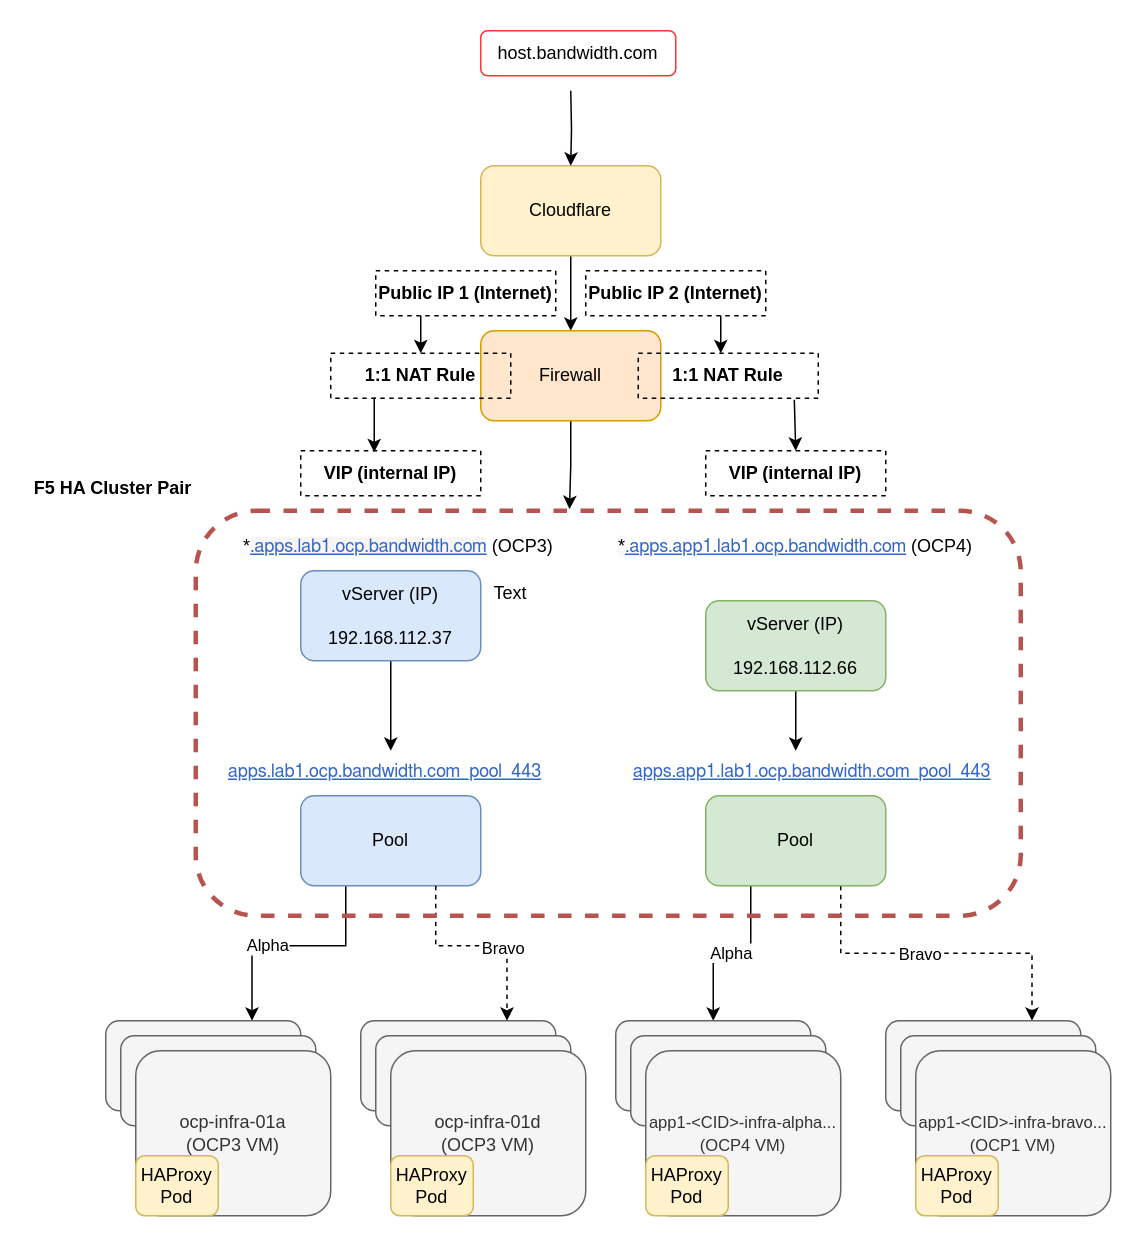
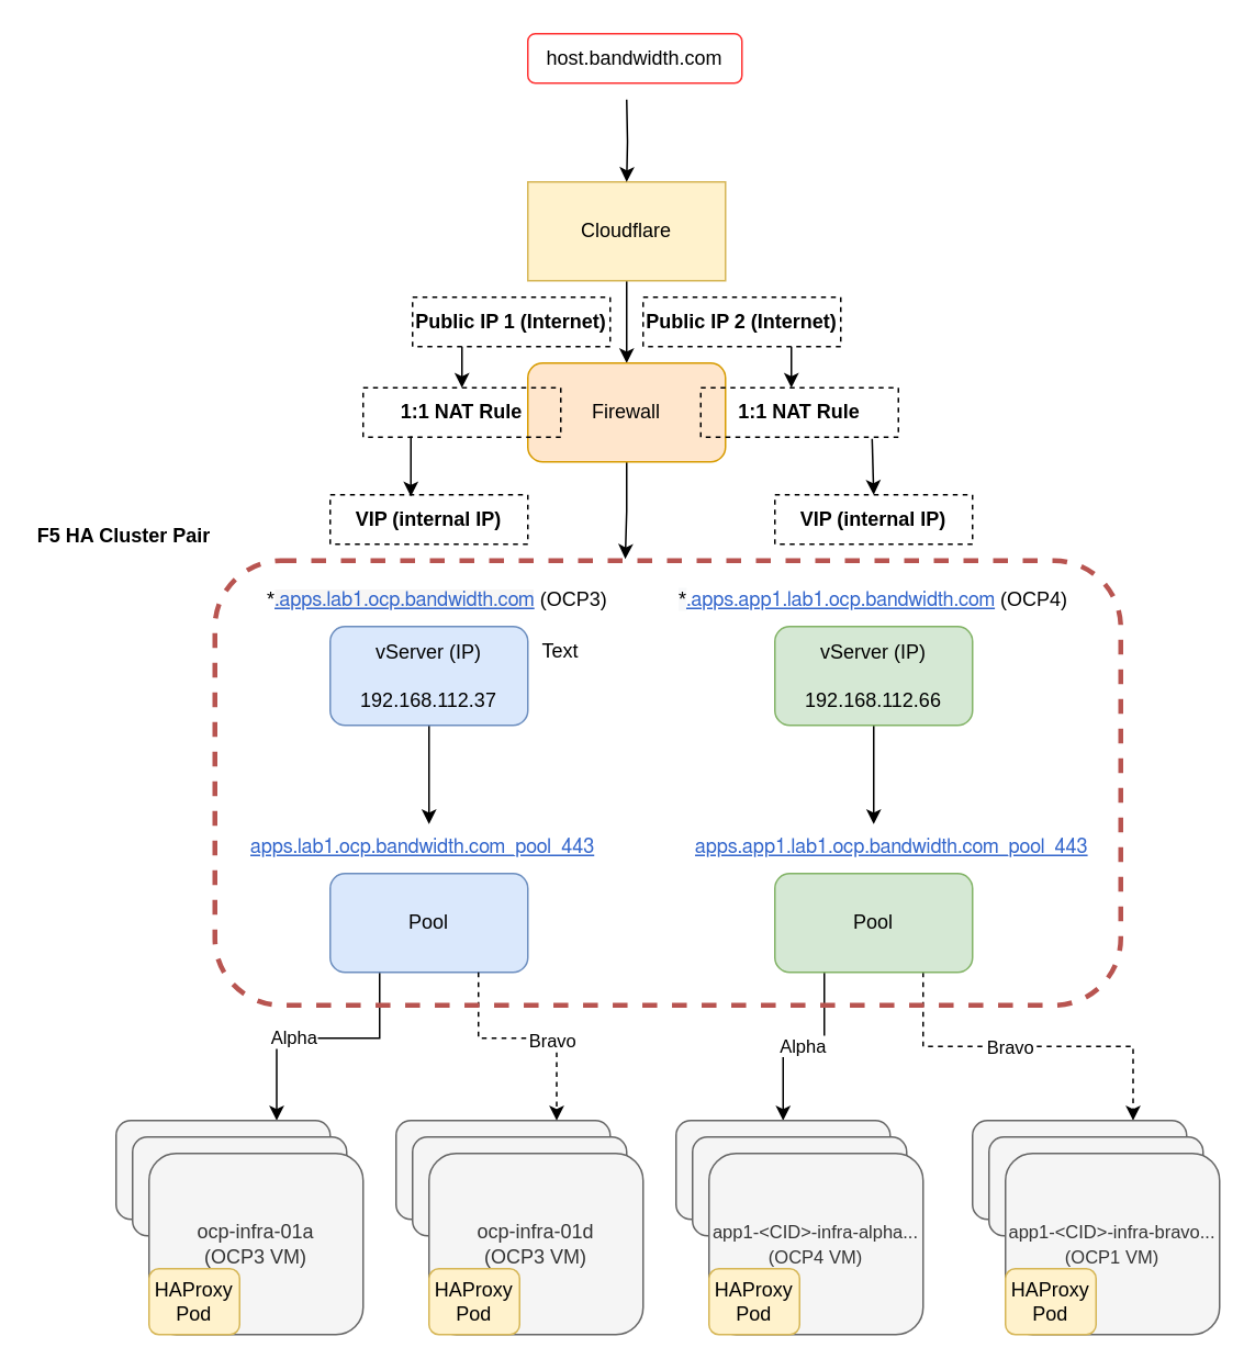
  <mxCell id="0" />
  <mxCell id="1" parent="0" />
  <mxCell id="2" style="edgeStyle=orthogonalEdgeStyle;rounded=0;orthogonalLoop=1;jettySize=auto;html=1;" parent="1" source="3" edge="1"><mxGeometry relative="1" as="geometry"><mxPoint x="260" y="500" as="targetPoint" /></mxGeometry></mxCell>
  <mxCell id="3" value="vServer (IP)&lt;br&gt;&lt;br&gt;192.168.112.37" style="rounded=1;whiteSpace=wrap;html=1;fillColor=#dae8fc;strokeColor=#6c8ebf;" parent="1" vertex="1"><mxGeometry x="200" y="380" width="120" height="60" as="geometry" /></mxCell>
  <mxCell id="4" style="edgeStyle=orthogonalEdgeStyle;rounded=0;orthogonalLoop=1;jettySize=auto;html=1;" parent="1" source="5" edge="1"><mxGeometry relative="1" as="geometry"><mxPoint x="530" y="500" as="targetPoint" /></mxGeometry></mxCell>
- <mxCell id="5" value="vServer (IP)&lt;br&gt;&lt;br&gt;192.168.112.66" style="rounded=1;whiteSpace=wrap;html=1;fillColor=#d5e8d4;strokeColor=#82b366;" parent="1" vertex="1"><mxGeometry x="470" y="400" width="120" height="60" as="geometry" /></mxCell>
+ <mxCell id="5" value="vServer (IP)&lt;br&gt;&lt;br&gt;192.168.112.66" style="rounded=1;whiteSpace=wrap;html=1;fillColor=#d5e8d4;strokeColor=#82b366;" parent="1" vertex="1"><mxGeometry x="470" y="380" width="120" height="60" as="geometry" /></mxCell>
  <mxCell id="6" value="&lt;span style=&quot;color: rgb(0 , 0 , 0) ; font-family: &amp;#34;helvetica&amp;#34; ; font-size: 12px ; font-style: normal ; font-weight: 400 ; letter-spacing: normal ; text-align: center ; text-indent: 0px ; text-transform: none ; word-spacing: 0px ; background-color: rgb(248 , 249 , 250) ; display: inline ; float: none&quot;&gt;*&lt;/span&gt;&lt;a id=&quot;&quot; title=&quot;&quot; target=&quot;&quot; class=&quot;&quot; href=&quot;https://lb-01a.lab1.bwnet.us/tmui/Control/jspmap/tmui/locallb/virtual_server/properties.jsp?name=/platform/star.apps.app1.lab1.ocp.bandwidth.com_vs_443&quot; style=&quot;font-size: 12px ; font-style: normal ; font-weight: 400 ; letter-spacing: normal ; text-indent: 0px ; text-transform: none ; word-spacing: 0px ; color: rgb(51 , 102 , 204) ; cursor: pointer ; font-family: &amp;#34;freesans&amp;#34; , &amp;#34;arial&amp;#34; , &amp;#34;helvetica&amp;#34; , sans-serif ; text-align: -webkit-left ; background-color: rgb(255 , 255 , 255)&quot;&gt;.apps.app1.lab1.ocp.bandwidth.com&lt;/a&gt;&amp;nbsp;(OCP4)" style="text;whiteSpace=wrap;html=1;" parent="1" vertex="1"><mxGeometry x="410" y="350" width="220" height="30" as="geometry" /></mxCell>
  <mxCell id="7" value="*&lt;a id=&quot;&quot; title=&quot;&quot; target=&quot;&quot; class=&quot;&quot; href=&quot;https://lb-01a.lab1.bwnet.us/tmui/Control/jspmap/tmui/locallb/virtual_server/properties.jsp?name=/Common/star.apps.lab1.ocp.bandwidth.com_vs_443&quot; style=&quot;font-size: 12px ; text-decoration: underline ; color: rgb(51 , 102 , 204) ; cursor: pointer ; font-family: &amp;#34;freesans&amp;#34; , &amp;#34;arial&amp;#34; , &amp;#34;helvetica&amp;#34; , sans-serif ; font-style: normal ; font-weight: 400 ; letter-spacing: normal ; text-align: -webkit-left ; text-indent: 0px ; text-transform: none ; word-spacing: 0px ; background-color: rgb(247 , 246 , 245)&quot;&gt;.apps.lab1.ocp.bandwidth.com&lt;/a&gt;&amp;nbsp;(OCP3)" style="text;whiteSpace=wrap;html=1;" parent="1" vertex="1"><mxGeometry x="160" y="350" width="250" height="30" as="geometry" /></mxCell>
  <mxCell id="8" style="edgeStyle=orthogonalEdgeStyle;rounded=0;orthogonalLoop=1;jettySize=auto;html=1;entryX=0.75;entryY=0;entryDx=0;entryDy=0;exitX=0.25;exitY=1;exitDx=0;exitDy=0;" parent="1" source="10" target="15" edge="1"><mxGeometry relative="1" as="geometry"><Array as="points"><mxPoint x="230" y="630" /><mxPoint x="168" y="630" /></Array></mxGeometry></mxCell>
  <mxCell id="9" value="Alpha" style="edgeLabel;html=1;align=center;verticalAlign=middle;resizable=0;points=[];" parent="8" vertex="1" connectable="0"><mxGeometry x="0.219" y="-1" relative="1" as="geometry"><mxPoint as="offset" /></mxGeometry></mxCell>
  <mxCell id="10" value="Pool" style="rounded=1;whiteSpace=wrap;html=1;fillColor=#dae8fc;strokeColor=#6c8ebf;" parent="1" vertex="1"><mxGeometry x="200" y="530" width="120" height="60" as="geometry" /></mxCell>
  <mxCell id="11" value="Alpha" style="edgeStyle=orthogonalEdgeStyle;rounded=0;orthogonalLoop=1;jettySize=auto;html=1;entryX=0.5;entryY=0;entryDx=0;entryDy=0;exitX=0.25;exitY=1;exitDx=0;exitDy=0;" parent="1" source="14" target="18" edge="1"><mxGeometry relative="1" as="geometry" /></mxCell>
  <mxCell id="12" style="edgeStyle=orthogonalEdgeStyle;rounded=0;orthogonalLoop=1;jettySize=auto;html=1;entryX=0.75;entryY=0;entryDx=0;entryDy=0;exitX=0.75;exitY=1;exitDx=0;exitDy=0;dashed=1;" parent="1" source="14" target="31" edge="1"><mxGeometry relative="1" as="geometry" /></mxCell>
  <mxCell id="13" value="Bravo" style="edgeLabel;html=1;align=center;verticalAlign=middle;resizable=0;points=[];" parent="12" vertex="1" connectable="0"><mxGeometry x="-0.108" relative="1" as="geometry"><mxPoint as="offset" /></mxGeometry></mxCell>
  <mxCell id="14" value="Pool" style="rounded=1;whiteSpace=wrap;html=1;fillColor=#d5e8d4;strokeColor=#82b366;" parent="1" vertex="1"><mxGeometry x="470" y="530" width="120" height="60" as="geometry" /></mxCell>
  <mxCell id="15" value="ocp-infra-01a (VM)" style="rounded=1;whiteSpace=wrap;html=1;fillColor=#f5f5f5;strokeColor=#666666;fontColor=#333333;" parent="1" vertex="1"><mxGeometry x="70" y="680" width="130" height="60" as="geometry" /></mxCell>
  <mxCell id="16" value="ocp-infra-01a (VM)" style="rounded=1;whiteSpace=wrap;html=1;fillColor=#f5f5f5;strokeColor=#666666;fontColor=#333333;" parent="1" vertex="1"><mxGeometry x="80" y="690" width="130" height="60" as="geometry" /></mxCell>
  <mxCell id="17" value="ocp-infra-01a &lt;br&gt;(OCP3 VM)" style="rounded=1;whiteSpace=wrap;html=1;fillColor=#f5f5f5;strokeColor=#666666;fontColor=#333333;" parent="1" vertex="1"><mxGeometry x="90" y="700" width="130" height="110" as="geometry" /></mxCell>
  <mxCell id="18" value="ocp-infra-01a (VM)" style="rounded=1;whiteSpace=wrap;html=1;fillColor=#f5f5f5;strokeColor=#666666;fontColor=#333333;" parent="1" vertex="1"><mxGeometry x="410" y="680" width="130" height="60" as="geometry" /></mxCell>
  <mxCell id="19" value="ocp-infra-01a (VM)" style="rounded=1;whiteSpace=wrap;html=1;fillColor=#f5f5f5;strokeColor=#666666;fontColor=#333333;" parent="1" vertex="1"><mxGeometry x="420" y="690" width="130" height="60" as="geometry" /></mxCell>
  <mxCell id="20" value="&lt;font style=&quot;font-size: 11px&quot;&gt;app1-&amp;lt;CID&amp;gt;-infra-alpha... (OCP4 VM)&lt;/font&gt;" style="rounded=1;whiteSpace=wrap;html=1;fillColor=#f5f5f5;strokeColor=#666666;fontColor=#333333;" parent="1" vertex="1"><mxGeometry x="430" y="700" width="130" height="110" as="geometry" /></mxCell>
  <mxCell id="21" value="HAProxy Pod" style="rounded=1;whiteSpace=wrap;html=1;fillColor=#fff2cc;strokeColor=#d6b656;" parent="1" vertex="1"><mxGeometry x="90" y="770" width="55" height="40" as="geometry" /></mxCell>
  <mxCell id="22" value="HAProxy Pod" style="rounded=1;whiteSpace=wrap;html=1;fillColor=#fff2cc;strokeColor=#d6b656;" parent="1" vertex="1"><mxGeometry x="430" y="770" width="55" height="40" as="geometry" /></mxCell>
  <mxCell id="23" value="&lt;meta charset=&quot;utf-8&quot;&gt;&lt;a id=&quot;&quot; title=&quot;&quot; target=&quot;&quot; class=&quot;&quot; href=&quot;https://lb-01a.lab1.bwnet.us/tmui/Control/jspmap/tmui/locallb/pool/properties.jsp?name=/Common/apps.lab1.ocp.bandwidth.com_pool_443&quot; style=&quot;font-size: 12px; text-decoration: underline; color: rgb(51, 102, 204); cursor: pointer; font-family: freesans, arial, helvetica, sans-serif; font-style: normal; font-weight: 400; letter-spacing: normal; text-align: -webkit-left; text-indent: 0px; text-transform: none; word-spacing: 0px; background-color: rgb(255, 255, 255);&quot;&gt;apps.lab1.ocp.bandwidth.com_pool_443&lt;/a&gt;" style="text;whiteSpace=wrap;html=1;" parent="1" vertex="1"><mxGeometry x="150" y="500" width="240" height="30" as="geometry" /></mxCell>
  <mxCell id="24" value="&lt;meta charset=&quot;utf-8&quot;&gt;&lt;a id=&quot;&quot; title=&quot;&quot; target=&quot;&quot; class=&quot;&quot; href=&quot;https://lb-01a.lab1.bwnet.us/tmui/Control/jspmap/tmui/locallb/pool/properties.jsp?name=/platform/apps.app1.lab1.ocp.bandwidth.com_pool_443&quot; style=&quot;font-size: 12px; text-decoration: underline; color: rgb(51, 102, 204); cursor: pointer; font-family: freesans, arial, helvetica, sans-serif; font-style: normal; font-weight: 400; letter-spacing: normal; text-align: -webkit-left; text-indent: 0px; text-transform: none; word-spacing: 0px; background-color: rgb(255, 255, 255);&quot;&gt;apps.app1.lab1.ocp.bandwidth.com_pool_443&lt;/a&gt;" style="text;whiteSpace=wrap;html=1;" parent="1" vertex="1"><mxGeometry x="420" y="500" width="270" height="30" as="geometry" /></mxCell>
  <mxCell id="25" value="ocp-infra-01a (VM)" style="rounded=1;whiteSpace=wrap;html=1;fillColor=#f5f5f5;strokeColor=#666666;fontColor=#333333;" parent="1" vertex="1"><mxGeometry x="240" y="680" width="130" height="60" as="geometry" /></mxCell>
  <mxCell id="26" value="ocp-infra-01a (VM)" style="rounded=1;whiteSpace=wrap;html=1;fillColor=#f5f5f5;strokeColor=#666666;fontColor=#333333;" parent="1" vertex="1"><mxGeometry x="250" y="690" width="130" height="60" as="geometry" /></mxCell>
  <mxCell id="27" value="ocp-infra-01d&lt;br&gt;(OCP3 VM)" style="rounded=1;whiteSpace=wrap;html=1;fillColor=#f5f5f5;strokeColor=#666666;fontColor=#333333;" parent="1" vertex="1"><mxGeometry x="260" y="700" width="130" height="110" as="geometry" /></mxCell>
  <mxCell id="28" value="HAProxy Pod" style="rounded=1;whiteSpace=wrap;html=1;fillColor=#fff2cc;strokeColor=#d6b656;" parent="1" vertex="1"><mxGeometry x="260" y="770" width="55" height="40" as="geometry" /></mxCell>
  <mxCell id="29" style="edgeStyle=orthogonalEdgeStyle;rounded=0;orthogonalLoop=1;jettySize=auto;html=1;entryX=0.75;entryY=0;entryDx=0;entryDy=0;exitX=0.75;exitY=1;exitDx=0;exitDy=0;dashed=1;" parent="1" source="10" target="25" edge="1"><mxGeometry relative="1" as="geometry"><mxPoint x="270" y="600" as="sourcePoint" /><mxPoint x="320" y="680" as="targetPoint" /><Array as="points"><mxPoint x="290" y="630" /><mxPoint x="338" y="630" /></Array></mxGeometry></mxCell>
  <mxCell id="30" value="Bravo" style="edgeLabel;html=1;align=center;verticalAlign=middle;resizable=0;points=[];" parent="29" vertex="1" connectable="0"><mxGeometry x="0.219" y="-1" relative="1" as="geometry"><mxPoint as="offset" /></mxGeometry></mxCell>
  <mxCell id="31" value="ocp-infra-01a (VM)" style="rounded=1;whiteSpace=wrap;html=1;fillColor=#f5f5f5;strokeColor=#666666;fontColor=#333333;" parent="1" vertex="1"><mxGeometry x="590" y="680" width="130" height="60" as="geometry" /></mxCell>
  <mxCell id="32" value="ocp-infra-01a (VM)" style="rounded=1;whiteSpace=wrap;html=1;fillColor=#f5f5f5;strokeColor=#666666;fontColor=#333333;" parent="1" vertex="1"><mxGeometry x="600" y="690" width="130" height="60" as="geometry" /></mxCell>
  <mxCell id="33" value="&lt;font style=&quot;font-size: 11px&quot;&gt;app1-&amp;lt;CID&amp;gt;-infra-bravo...&lt;br&gt;(OCP1 VM)&lt;/font&gt;" style="rounded=1;whiteSpace=wrap;html=1;fillColor=#f5f5f5;strokeColor=#666666;fontColor=#333333;" parent="1" vertex="1"><mxGeometry x="610" y="700" width="130" height="110" as="geometry" /></mxCell>
  <mxCell id="34" value="HAProxy Pod" style="rounded=1;whiteSpace=wrap;html=1;fillColor=#fff2cc;strokeColor=#d6b656;" parent="1" vertex="1"><mxGeometry x="610" y="770" width="55" height="40" as="geometry" /></mxCell>
  <mxCell id="35" value="" style="rounded=1;whiteSpace=wrap;html=1;fontSize=11;fillColor=none;strokeColor=#b85450;dashed=1;strokeWidth=3;" parent="1" vertex="1"><mxGeometry x="130" y="340" width="550" height="270" as="geometry" /></mxCell>
  <mxCell id="36" value="&lt;font style=&quot;font-size: 12px&quot;&gt;&lt;b&gt;F5 HA Cluster Pair&lt;/b&gt;&lt;/font&gt;" style="text;html=1;strokeColor=none;fillColor=none;align=center;verticalAlign=middle;whiteSpace=wrap;rounded=0;dashed=1;fontSize=11;" parent="1" vertex="1"><mxGeometry x="20" y="310" width="110" height="30" as="geometry" /></mxCell>
  <mxCell id="37" style="edgeStyle=orthogonalEdgeStyle;rounded=0;orthogonalLoop=1;jettySize=auto;html=1;entryX=0.5;entryY=0;entryDx=0;entryDy=0;" parent="1" source="38" target="40" edge="1"><mxGeometry relative="1" as="geometry" /></mxCell>
- <mxCell id="38" value="Cloudflare" style="rounded=1;whiteSpace=wrap;html=1;fillColor=#fff2cc;strokeColor=#d6b656;" parent="1" vertex="1"><mxGeometry x="320" y="110" width="120" height="60" as="geometry" /></mxCell>
+ <mxCell id="38" value="Cloudflare" style="whiteSpace=wrap;html=1;fillColor=#fff2cc;strokeColor=#d6b656;rounded=0;" parent="1" vertex="1"><mxGeometry x="320" y="110" width="120" height="60" as="geometry" /></mxCell>
  <mxCell id="39" style="edgeStyle=orthogonalEdgeStyle;rounded=0;orthogonalLoop=1;jettySize=auto;html=1;entryX=0.453;entryY=-0.004;entryDx=0;entryDy=0;entryPerimeter=0;" parent="1" source="40" target="35" edge="1"><mxGeometry relative="1" as="geometry" /></mxCell>
  <mxCell id="40" value="Firewall" style="rounded=1;whiteSpace=wrap;html=1;fillColor=#ffe6cc;strokeColor=#d79b00;" parent="1" vertex="1"><mxGeometry x="320" y="220" width="120" height="60" as="geometry" /></mxCell>
  <mxCell id="41" style="edgeStyle=orthogonalEdgeStyle;rounded=0;orthogonalLoop=1;jettySize=auto;html=1;entryX=0.5;entryY=0;entryDx=0;entryDy=0;" parent="1" target="38" edge="1"><mxGeometry relative="1" as="geometry"><mxPoint x="380" y="60" as="sourcePoint" /></mxGeometry></mxCell>
  <mxCell id="42" value="host.bandwidth.com&lt;br&gt;" style="text;html=1;strokeColor=#FF3333;fillColor=none;align=center;verticalAlign=middle;whiteSpace=wrap;rounded=1;" parent="1" vertex="1"><mxGeometry x="320" y="20" width="130" height="30" as="geometry" /></mxCell>
  <mxCell id="43" style="edgeStyle=orthogonalEdgeStyle;rounded=0;orthogonalLoop=1;jettySize=auto;html=1;exitX=0.75;exitY=1;exitDx=0;exitDy=0;entryX=0.725;entryY=0;entryDx=0;entryDy=0;entryPerimeter=0;" edge="1" parent="1" source="44"><mxGeometry relative="1" as="geometry"><mxPoint x="480" y="235" as="targetPoint" /></mxGeometry></mxCell>
  <mxCell id="44" value="&lt;b&gt;Public IP 2 (Internet)&lt;/b&gt;" style="text;html=1;strokeColor=default;fillColor=none;align=center;verticalAlign=middle;whiteSpace=wrap;rounded=0;dashed=1;" parent="1" vertex="1"><mxGeometry x="390" y="180" width="120" height="30" as="geometry" /></mxCell>
  <mxCell id="45" value="&lt;b&gt;VIP (internal IP)&lt;/b&gt;" style="text;html=1;strokeColor=default;fillColor=default;align=center;verticalAlign=middle;whiteSpace=wrap;rounded=0;dashed=1;" parent="1" vertex="1"><mxGeometry x="470" y="300" width="120" height="30" as="geometry" /></mxCell>
  <mxCell id="46" value="Text" style="text;html=1;strokeColor=none;fillColor=none;align=center;verticalAlign=middle;whiteSpace=wrap;rounded=0;" vertex="1" parent="1"><mxGeometry x="310" y="380" width="60" height="30" as="geometry" /></mxCell>
  <mxCell id="47" style="edgeStyle=orthogonalEdgeStyle;rounded=0;orthogonalLoop=1;jettySize=auto;html=1;exitX=0.867;exitY=1.033;exitDx=0;exitDy=0;entryX=0.5;entryY=0;entryDx=0;entryDy=0;exitPerimeter=0;" edge="1" parent="1" source="48" target="45"><mxGeometry relative="1" as="geometry" /></mxCell>
  <mxCell id="48" value="&lt;b&gt;1:1 NAT Rule&lt;/b&gt;" style="text;html=1;strokeColor=default;fillColor=none;align=center;verticalAlign=middle;whiteSpace=wrap;rounded=0;dashed=1;" vertex="1" parent="1"><mxGeometry x="425" y="235" width="120" height="30" as="geometry" /></mxCell>
  <mxCell id="49" style="edgeStyle=orthogonalEdgeStyle;rounded=0;orthogonalLoop=1;jettySize=auto;html=1;exitX=0.25;exitY=1;exitDx=0;exitDy=0;entryX=0.5;entryY=0;entryDx=0;entryDy=0;" edge="1" parent="1" source="50" target="53"><mxGeometry relative="1" as="geometry" /></mxCell>
  <mxCell id="50" value="&lt;b&gt;Public IP 1 (Internet)&lt;/b&gt;" style="text;html=1;strokeColor=default;fillColor=none;align=center;verticalAlign=middle;whiteSpace=wrap;rounded=0;dashed=1;" vertex="1" parent="1"><mxGeometry x="250" y="180" width="120" height="30" as="geometry" /></mxCell>
  <mxCell id="51" value="&lt;b&gt;VIP (internal IP)&lt;/b&gt;" style="text;html=1;strokeColor=default;fillColor=default;align=center;verticalAlign=middle;whiteSpace=wrap;rounded=0;dashed=1;" vertex="1" parent="1"><mxGeometry x="200" y="300" width="120" height="30" as="geometry" /></mxCell>
  <mxCell id="52" style="edgeStyle=orthogonalEdgeStyle;rounded=0;orthogonalLoop=1;jettySize=auto;html=1;exitX=0.25;exitY=1;exitDx=0;exitDy=0;entryX=0.408;entryY=0.033;entryDx=0;entryDy=0;entryPerimeter=0;" edge="1" parent="1" source="53" target="51"><mxGeometry relative="1" as="geometry" /></mxCell>
  <mxCell id="53" value="&lt;b&gt;1:1 NAT Rule&lt;/b&gt;" style="text;html=1;strokeColor=default;fillColor=none;align=center;verticalAlign=middle;whiteSpace=wrap;rounded=0;dashed=1;" vertex="1" parent="1"><mxGeometry x="220" y="235" width="120" height="30" as="geometry" /></mxCell>
